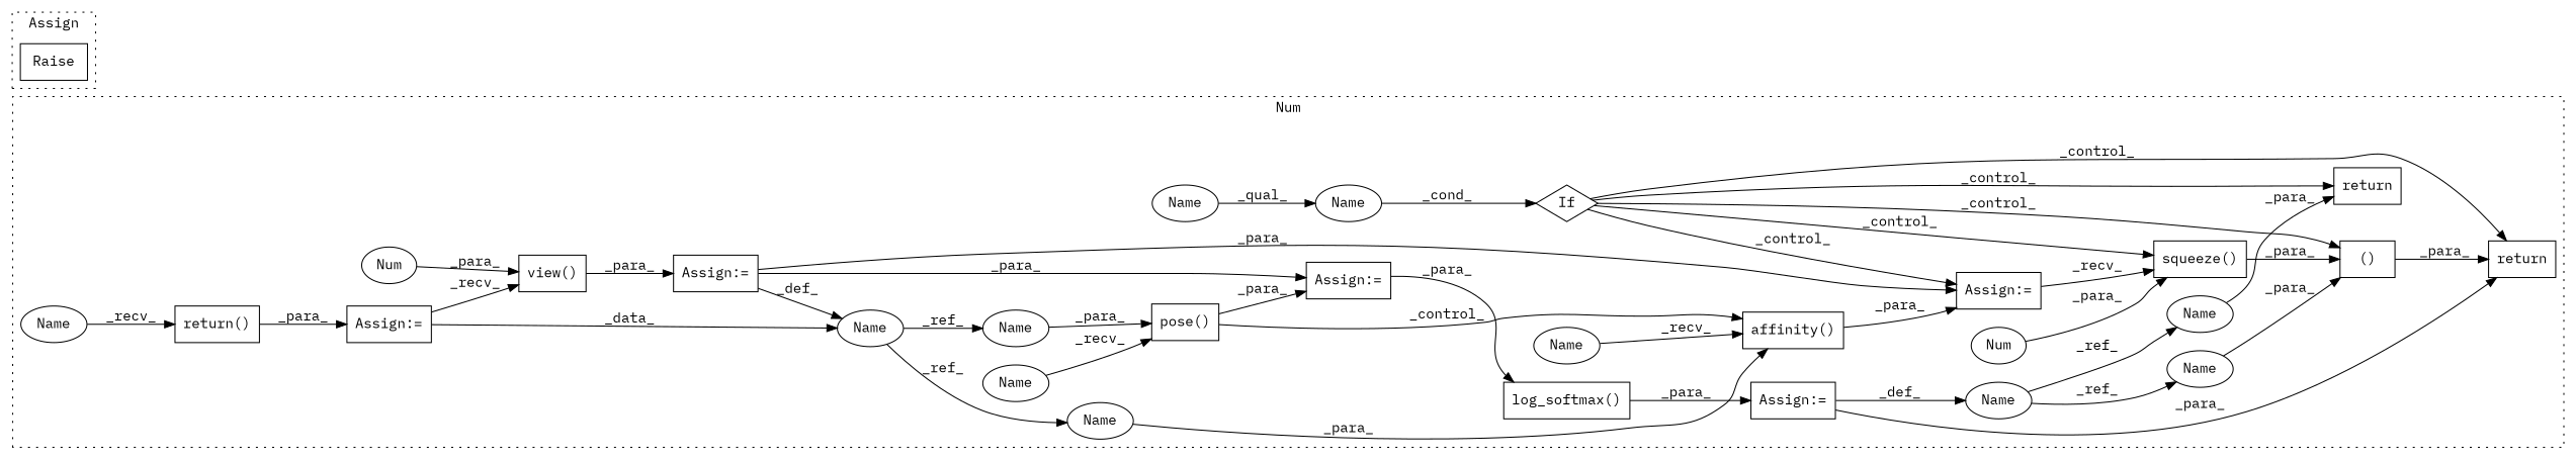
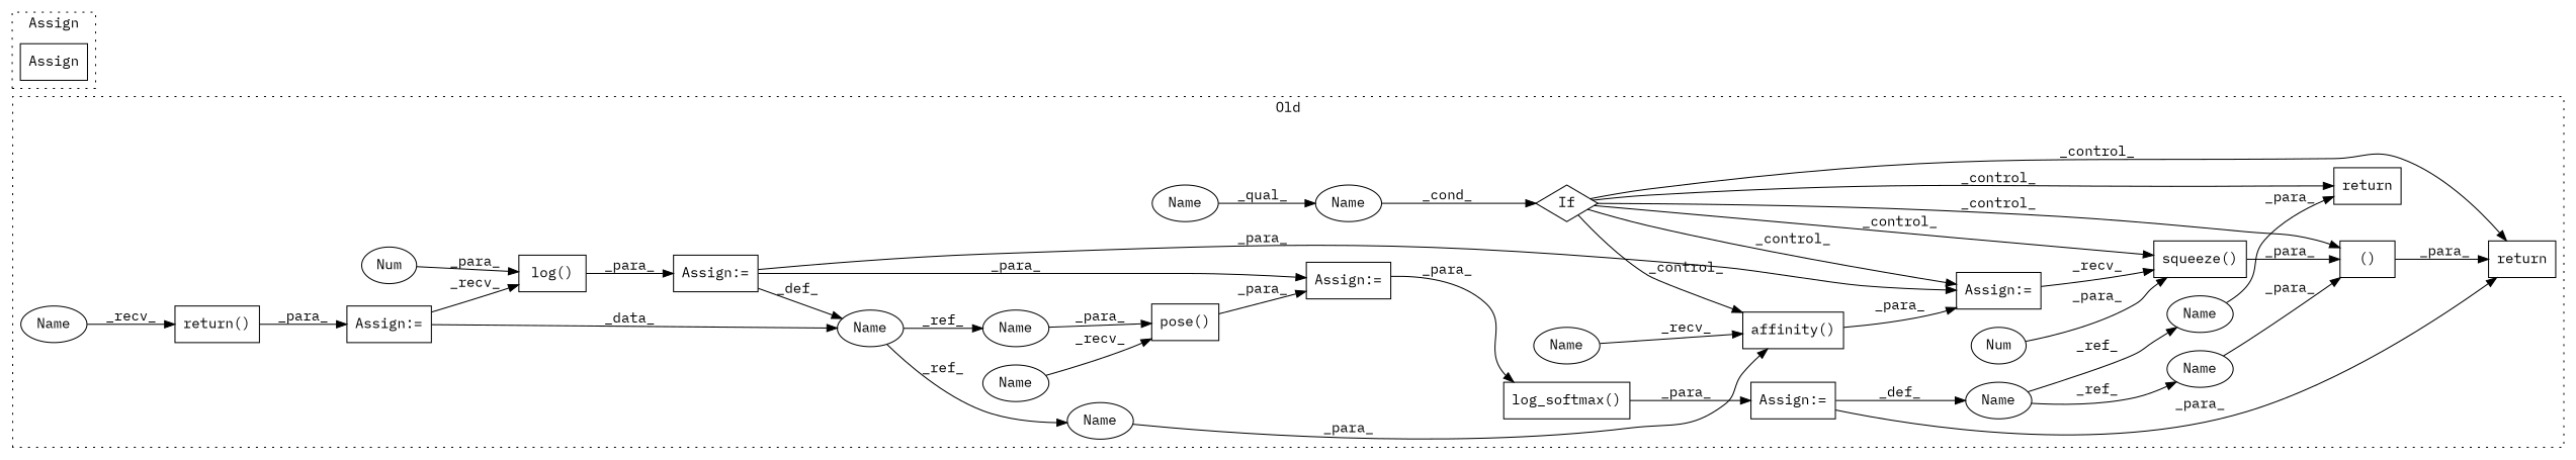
  digraph {
    fontname="IBM Plex Mono"
    rankdir=LR
    node [a=87 fontname="IBM Plex Mono" l=3 s=9701 shape=box]
    edge [fontname="IBM Plex Mono"]
    n1 [a=75 l="10,1" label="pose()" s="9626,9637"]
    n2 [a=54 l=22 label="()" s=9939]
    n3 [a=96 label=If s=9698 shape=diamond]
    n4 [a=75 l="14,1" label="return()" s="9542,9557"]
-   n5 [a=75 l="7,1" label="view()" s="9571,9604"]
+   n5 [a=75 l="7,1" label="log()" s="9571,9604"]
    n6 [l=21 label=Name shape=ellipse]
    n7 [a=75 l="14,1" label="affinity()" s="9747,9762"]
    n8 [l=1 label=Name s=9567 shape=ellipse]
    n9 [l=8 label=Name s=9647 shape=ellipse]
    n10 [a=93 l=7 label=return s=9988]
    n11 [a=76 l=2 label=Num s=9578 shape=ellipse]
    n12 [a=68 label="Assign:=" s=9744]
    n13 [a=68 label="Assign:=" s=9568]
    n14 [a=68 label="Assign:=" s=9655]
    n15 [a=68 label="Assign:=" s=9623]
    n16 [a=68 label="Assign:=" s=9539]
    n17 [a=75 l="14,8" label="log_softmax()" s="9658,9680"]
    n18 [a=93 l=7 label=return s=9924]
    n19 [a=75 l="17,1" label="squeeze()" s="9941,9960"]
    n20 [a=76 l=2 label=Num s=9958 shape=ellipse]
    n21 [l=1 label=Name s=9636 shape=ellipse]
    n22 [l=1 label=Name s=9761 shape=ellipse]
    n23 [l=4 label=Name shape=ellipse]
    n24 [l=4 label=Name s=9626 shape=ellipse]
    n25 [l=4 label=Name s=9542 shape=ellipse]
    n26 [l=4 label=Name s=9747 shape=ellipse]
    n27 [l=8 label=Name s=9995 shape=ellipse]
    n28 [l=8 label=Name s=9931 shape=ellipse]
-   n29 [a=91 l=6 label=Raise s=10302]
+   n29 [a=91 l=6 label=Assign s=10302]
    subgraph cluster_1 {
-     label=Num
+     label=Old
      style=dotted
      n1
      n2
      n3
      n4
      n5
      n6
      n7
      n8
      n9
      n10
      n11
      n12
      n13
      n14
      n15
      n16
      n17
      n18
      n19
      n20
      n21
      n22
      n23
      n24
      n25
      n26
      n27
      n28
    }
    subgraph cluster_2 {
      label=Assign
      style=dotted
      n29
    }
    n1 -> n15 [label=_para_]
    n2 -> n18 [label=_para_]
    n3 -> n2 [label=_control_]
-   n1 -> n7 [label=_control_]
+   n3 -> n7 [label=_control_]
    n3 -> n10 [label=_control_]
    n3 -> n12 [label=_control_]
    n3 -> n18 [label=_control_]
    n3 -> n19 [label=_control_]
    n4 -> n16 [label=_para_]
    n5 -> n13 [label=_para_]
    n6 -> n3 [label=_cond_]
    n7 -> n12 [label=_para_]
    n8 -> n21 [label=_ref_]
    n8 -> n22 [label=_ref_]
    n9 -> n27 [label=_ref_]
    n9 -> n28 [label=_ref_]
    n11 -> n5 [label=_para_]
    n12 -> n19 [label=_recv_]
    n13 -> n8 [label=_def_]
    n13 -> n12 [label=_para_]
    n13 -> n15 [label=_para_]
    n14 -> n9 [label=_def_]
    n14 -> n18 [label=_para_]
    n15 -> n17 [label=_para_]
    n16 -> n5 [label=_recv_]
    n16 -> n8 [label=_data_]
    n17 -> n14 [label=_para_]
    n19 -> n2 [label=_para_]
    n20 -> n19 [label=_para_]
    n21 -> n1 [label=_para_]
    n22 -> n7 [label=_para_]
    n23 -> n6 [label=_qual_]
    n24 -> n1 [label=_recv_]
    n25 -> n4 [label=_recv_]
    n26 -> n7 [label=_recv_]
    n27 -> n10 [label=_para_]
    n28 -> n2 [label=_para_]
  }
